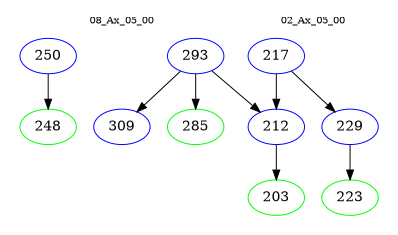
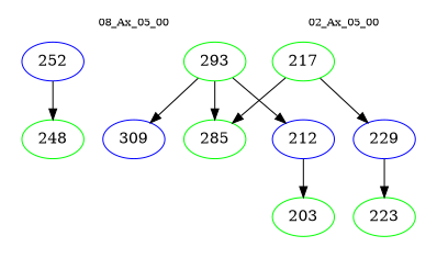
  digraph {
    node [color=blue]
    edge [color=black]
-   n1 [label=293]
-   n2 [label=250]
+   n1 [color=green label=293]
+   n2 [label=252]
    n3 [label=309]
    n4 [color=green label=285]
    n5 [color=green label=248]
-   n6 [label=217]
+   n6 [color=green label=217]
    n7 [label=212]
    n8 [label=229]
    n9 [color=green label=223]
    n10 [color=green label=203]
    subgraph cluster_1 {
      color=white
      fontsize=10
      label="08_Ax_05_00"
      n1
      n2
      n3
      n4
      n5
    }
    subgraph cluster_2 {
      color=white
      fontsize=10
      label="02_Ax_05_00"
      n6
      n7
      n8
      n9
      n10
    }
    n1 -> n3
    n1 -> n4
    n1 -> n7
    n2 -> n5
-   n6 -> n7
+   n6 -> n4
    n6 -> n8
    n7 -> n10
    n8 -> n9
  }
